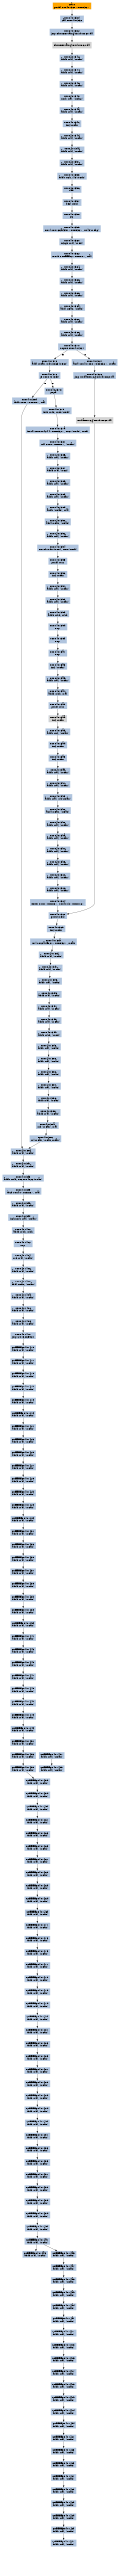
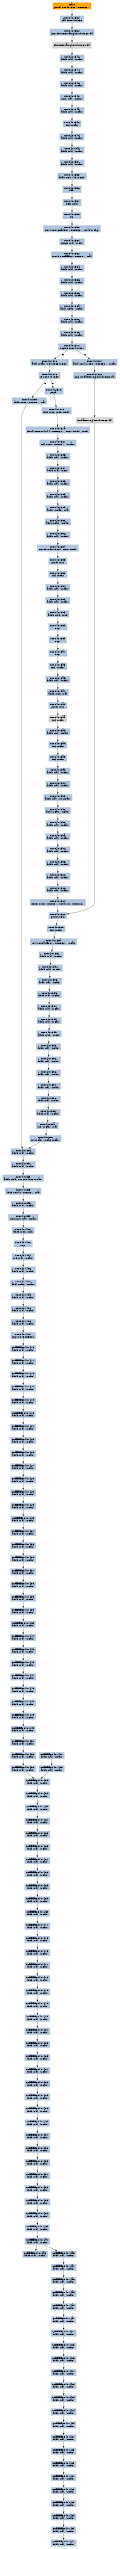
  digraph {
    node [color=lightsteelblue fillcolor=lightsteelblue shape=rectangle style=filled]
    edge [color="#000000"]
    n1 [color=lightgrey fillcolor=orange label="start\npushl $0x4013c8<UINT32>"]
    n2 [label="0x0040133d\ncall 0x00401332"]
    n3 [label="0x00401332\njmp ThunRTMain@msvbvm60.dll"]
    n4 [color=lightgrey fillcolor=lightgrey label="ThunRTMain@msvbvm60.dll"]
    n5 [label="0x00401342\naddb %al, (%eax)"]
    n6 [label="0x00401344\naddb %al, (%eax)"]
    n7 [label="0x00401346\naddb %al, (%eax)"]
    n8 [label="0x00401348\nxorb %al, (%ebp)"]
    n9 [label="0x0040134a\naddb %al, (%eax)"]
    n10 [label="0x0040134c\nincl %eax"]
    n11 [label="0x0040134d\naddb %al, (%eax)"]
    n12 [label="0x0040134f\naddb %al, (%eax)"]
    n13 [label="0x00401351\naddb %al, (%eax)"]
    n14 [label="0x00401353\naddb %ch, -48(%edx)"]
    n15 [label="0x00401356\ndaa "]
    n16 [label="0x00401357\ndecl %esi"]
    n17 [label="0x00401358\nclc "]
    n18 [label="0x00401359\nmovl $0x166ad391<UINT32>, 0x43(%ebp)"]
    n19 [label="0x00401360\nxchgb %dl, (%esi)"]
    n20 [label="0x00401362\nmovb $0xffffffe2<UINT8>, %al"]
    n21 [label="0x00401364\naddb %al, (%eax)"]
    n22 [label="0x00401366\naddb %al, (%eax)"]
    n23 [label="0x00401368\naddb %al, (%eax)"]
    n24 [label="0x0040136a\naddl %eax, (%eax)"]
    n25 [label="0x0040136c\naddb %al, (%eax)"]
    n26 [label="0x0040136e\naddb %al, (%eax)"]
    n27 [label="0x00401370\nloopne 0x00401327"]
    n28 [label="0x00401372\naddl %eax, %ds:0x63(%ecx)"]
    n29 [label="0x00401327\nandl $0x401030<UINT32>, %eax"]
    n30 [label="0x00401376\nje 0x004013ed"]
    n31 [label="0x0040132c\njmp __vbaNew2@msvbvm60.dll"]
    n32 [label="0x00401378\npopa "]
    n33 [label="0x004013ed\naddb $0x0<UINT8>, %al"]
    n34 [color=lightgrey fillcolor=lightgrey label="__vbaNew2@msvbvm60.dll"]
    n35 [label="0x004013c8\npushl %esi"]
    n36 [label="0x004013c9\nincl %edx"]
    n37 [label="0x004013ca\nxorl $0x2a1ff021<UINT32>, %eax"]
    n38 [label="0x004013cf\naddb %al, (%eax)"]
    n39 [label="0x004013d1\naddb %al, (%eax)"]
    n40 [label="0x004013d3\naddb %al, (%eax)"]
    n41 [label="0x004013d5\naddb %al, (%eax)"]
    n42 [label="0x004013d7\naddb %al, (%eax)"]
    n43 [label="0x004013d9\naddb %al, (%eax)"]
    n44 [label="0x004013db\naddb %bh, (%esi)"]
    n45 [label="0x004013de\naddb %al, (%eax)"]
    n46 [label="0x004013e0\naddb %al, (%eax)"]
    n47 [label="0x004013e2\naddb %al, (%eax)"]
    n48 [label="0x004013e4\naddb %al, (%eax)"]
    n49 [label="0x004013e6\naddb %al, (%eax)"]
    n50 [label="0x004013e8\naddb %al, (%eax)"]
    n51 [label="0x004013ea\norb (%eax), %al"]
    n52 [label="0x004013ec\norl %eax, (%eax,%eax)"]
    n53 [label="0x004013ef\naddb %al, (%eax)"]
    n54 [label="0x004013f1\naddb %al, (%eax)"]
    n55 [label="0x004013f3\naddb %dh, 0x68004022(%eax)"]
    n56 [label="0x004013f9\nadcb $0x40<UINT8>, %al"]
    n57 [label="0x004013fb\naddb %al, (%eax)"]
    n58 [label="0x004013fd\nlock xorb %al, (%eax)"]
    n59 [label="0x00401400\naddb %bh, %bh"]
    n60 [label="0x00401402\nnop "]
    n61 [label="0x00401404\norb %al, (%eax)"]
    n62 [label="0x00401406\naddb %al, (%eax)"]
    n63 [label="0x00401408\naddl %eax, (%eax)"]
    n64 [label="0x0040140a\naddb %al, (%eax)"]
    n65 [label="0x0040140c\naddb %al, (%eax)"]
    n66 [label="0x0040140e\naddb %al, (%eax)"]
    n67 [label="0x00401410\njmp -2013265920"]
    n68 [label="0xffffffff88401415\naddb %al, (%eax)"]
    n69 [label="0xffffffff88401417\naddb %al, (%eax)"]
    n70 [label="0xffffffff88401419\naddb %al, (%eax)"]
    n71 [label="0xffffffff8840141b\naddb %al, (%eax)"]
    n72 [label="0xffffffff8840141d\naddb %al, (%eax)"]
    n73 [label="0xffffffff8840141f\naddb %al, (%eax)"]
    n74 [label="0xffffffff88401421\naddb %al, (%eax)"]
    n75 [label="0xffffffff88401423\naddb %al, (%eax)"]
    n76 [label="0xffffffff88401425\naddb %al, (%eax)"]
    n77 [label="0xffffffff88401427\naddb %al, (%eax)"]
    n78 [label="0xffffffff88401429\naddb %al, (%eax)"]
    n79 [label="0xffffffff8840142b\naddb %al, (%eax)"]
    n80 [label="0xffffffff8840142d\naddb %al, (%eax)"]
    n81 [label="0xffffffff8840142f\naddb %al, (%eax)"]
    n82 [label="0xffffffff88401431\naddb %al, (%eax)"]
    n83 [label="0xffffffff88401433\naddb %al, (%eax)"]
    n84 [label="0xffffffff88401435\naddb %al, (%eax)"]
    n85 [label="0xffffffff88401437\naddb %al, (%eax)"]
    n86 [label="0xffffffff88401439\naddb %al, (%eax)"]
    n87 [label="0xffffffff8840143b\naddb %al, (%eax)"]
    n88 [label="0xffffffff8840143d\naddb %al, (%eax)"]
    n89 [label="0xffffffff8840143f\naddb %al, (%eax)"]
    n90 [label="0xffffffff88401441\naddb %al, (%eax)"]
    n91 [label="0xffffffff88401443\naddb %al, (%eax)"]
    n92 [label="0xffffffff88401445\naddb %al, (%eax)"]
    n93 [label="0xffffffff88401447\naddb %al, (%eax)"]
    n94 [label="0xffffffff88401449\naddb %al, (%eax)"]
    n95 [label="0xffffffff8840144b\naddb %al, (%eax)"]
    n96 [label="0xffffffff8840144d\naddb %al, (%eax)"]
    n97 [label="0xffffffff8840144f\naddb %al, (%eax)"]
    n98 [label="0xffffffff88401451\naddb %al, (%eax)"]
    n99 [label="0xffffffff88401453\naddb %al, (%eax)"]
    n100 [label="0xffffffff88401455\naddb %al, (%eax)"]
    n101 [label="0xffffffff8840145b\naddb %al, (%eax)"]
    n102 [label="0xffffffff88401457\naddb %al, (%eax)"]
    n103 [label="0xffffffff88401459\naddb %al, (%eax)"]
    n104 [label="0xffffffff8840145d\naddb %al, (%eax)"]
    n105 [label="0xffffffff8840145f\naddb %al, (%eax)"]
    n106 [label="0xffffffff88401461\naddb %al, (%eax)"]
    n107 [label="0xffffffff88401463\naddb %al, (%eax)"]
    n108 [label="0xffffffff88401465\naddb %al, (%eax)"]
    n109 [label="0xffffffff88401467\naddb %al, (%eax)"]
    n110 [label="0xffffffff88401469\naddb %al, (%eax)"]
    n111 [label="0xffffffff8840146b\naddb %al, (%eax)"]
    n112 [label="0xffffffff8840146d\naddb %al, (%eax)"]
    n113 [label="0xffffffff8840146f\naddb %al, (%eax)"]
    n114 [label="0xffffffff88401471\naddb %al, (%eax)"]
    n115 [label="0xffffffff88401473\naddb %al, (%eax)"]
    n116 [label="0xffffffff88401475\naddb %al, (%eax)"]
    n117 [label="0xffffffff88401477\naddb %al, (%eax)"]
    n118 [label="0xffffffff88401479\naddb %al, (%eax)"]
    n119 [label="0xffffffff8840147b\naddb %al, (%eax)"]
    n120 [label="0xffffffff8840147d\naddb %al, (%eax)"]
    n121 [label="0xffffffff8840147f\naddb %al, (%eax)"]
    n122 [label="0xffffffff88401481\naddb %al, (%eax)"]
    n123 [label="0xffffffff88401483\naddb %al, (%eax)"]
    n124 [label="0xffffffff88401485\naddb %al, (%eax)"]
    n125 [label="0xffffffff88401487\naddb %al, (%eax)"]
    n126 [label="0xffffffff88401489\naddb %al, (%eax)"]
    n127 [label="0xffffffff8840148b\naddb %al, (%eax)"]
    n128 [label="0xffffffff8840148d\naddb %al, (%eax)"]
    n129 [label="0xffffffff8840148f\naddb %al, (%eax)"]
    n130 [label="0xffffffff88401491\naddb %al, (%eax)"]
    n131 [label="0xffffffff88401493\naddb %al, (%eax)"]
    n132 [label="0xffffffff88401495\naddb %al, (%eax)"]
    n133 [label="0xffffffff88401497\naddb %al, (%eax)"]
    n134 [label="0xffffffff88401499\naddb %al, (%eax)"]
    n135 [label="0xffffffff8840149b\naddb %al, (%eax)"]
    n136 [label="0xffffffff8840149d\naddb %al, (%eax)"]
    n137 [label="0xffffffff8840149f\naddb %al, (%eax)"]
    n138 [label="0xffffffff884014a1\naddb %al, (%eax)"]
    n139 [label="0xffffffff884014a3\naddb %al, (%eax)"]
    n140 [label="0xffffffff884014a5\naddb %al, (%eax)"]
    n141 [label="0x00401379\ninsb %dx, %es:(%edi)"]
    n142 [label="0x0040137a\nimull $0x8004244<UINT32>, 0x61(%edx), %edi"]
    n143 [label="0xffffffff884014a7\naddb %al, (%eax)"]
    n144 [label="0xffffffff884014a9\naddb %al, (%eax)"]
    n145 [label="0xffffffff884014ab\naddb %al, (%eax)"]
    n146 [label="0xffffffff884014ad\naddb %al, (%eax)"]
    n147 [label="0xffffffff884014af\naddb %al, (%eax)"]
    n148 [label="0xffffffff884014b1\naddb %al, (%eax)"]
    n149 [label="0xffffffff884014b3\naddb %al, (%eax)"]
    n150 [label="0xffffffff884014b5\naddb %al, (%eax)"]
    n151 [label="0xffffffff884014b7\naddb %al, (%eax)"]
    n152 [label="0xffffffff884014b9\naddb %al, (%eax)"]
    n153 [label="0xffffffff884014bb\naddb %al, (%eax)"]
    n154 [label="0xffffffff884014bd\naddb %al, (%eax)"]
    n155 [label="0xffffffff884014bf\naddb %al, (%eax)"]
    n156 [label="0xffffffff884014c1\naddb %al, (%eax)"]
    n157 [label="0xffffffff884014c3\naddb %al, (%eax)"]
    n158 [label="0xffffffff884014c5\naddb %al, (%eax)"]
    n159 [label="0xffffffff884014c7\naddb %al, (%eax)"]
    n160 [label="0xffffffff884014c9\naddb %al, (%eax)"]
    n161 [label="0xffffffff884014cb\naddb %al, (%eax)"]
    n162 [label="0xffffffff884014cd\naddb %al, (%eax)"]
    n163 [label="0xffffffff884014cf\naddb %al, (%eax)"]
    n164 [label="0xffffffff884014d1\naddb %al, (%eax)"]
    n165 [label="0x00401381\nroll $0x0<UINT8>, (%eax)"]
    n166 [label="0x00401385\naddb %al, (%eax)"]
    n167 [label="0x00401387\naddb %al, (%esi)"]
    n168 [label="0x00401389\naddb %al, (%eax)"]
    n169 [label="0x0040138b\naddb %al, (%eax)"]
    n170 [label="0x0040138d\nandb (%eax), %al"]
    n171 [label="0x00401390\naddl %eax, (%eax)"]
    n172 [label="0x00401392\naddb %al, (%eax)"]
    n173 [label="0x00401394\nmovsb %ds:(%esi), %es:(%edi)"]
    n174 [label="0x00401395\npushl %ss"]
    n175 [label="0x00401396\nincl %eax"]
    n176 [label="0x00401397\naddb %al, (%eax)"]
    n177 [label="0x00401399\naddb %al, (%eax)"]
    n178 [label="0x0040139b\naddb %bh, %bh"]
    n179 [label="0x0040139d\nnop "]
    n180 [label="0x0040139f\nnop "]
    n181 [label="0x004013a1\nnop "]
    n182 [label="0x004013a3\nincl (%eax)"]
    n183 [label="0x004013a5\naddb %al, (%eax)"]
    n184 [label="0x004013a7\naddb %bh, %al"]
    n185 [label="0x004013a9\npushl %ss"]
    n186 [fillcolor=lightgrey label="0x004013aa\nincl %eax"]
    n187 [label="0x004013ab\naddb %cl, (%eax)"]
    n188 [label="0x004013ad\nincl %eax"]
    n189 [label="0x004013ae\nincl %eax"]
    n190 [label="0x004013af\naddb %al, (%eax)"]
    n191 [label="0x004013b1\naddb %al, (%eax)"]
    n192 [label="0x004013b3\naddb %al, -19(%eax)"]
    n193 [label="0x004013b6\nandl %eax, (%eax)"]
    n194 [label="0x004013b8\naddb %al, (%eax)"]
    n195 [label="0x004013ba\naddb %al, (%eax)"]
    n196 [label="0x004013bc\naddb %al, (%eax)"]
    n197 [label="0x004013be\naddb %al, (%eax)"]
    n198 [label="0x004013c0\naddb %al, (%eax)"]
    n199 [label="0x004013c2\naddb %al, (%eax)"]
    n200 [label="0x004013c4\nenter $0x0<UINT8>, $0x4013<UINT16>"]
    n1 -> n2
    n2 -> n3
    n3 -> n4
    n4 -> n5
    n5 -> n6
    n6 -> n7
    n7 -> n8
    n8 -> n9
    n9 -> n10
    n10 -> n11
    n11 -> n12
    n12 -> n13
    n13 -> n14
    n14 -> n15
    n15 -> n16
    n16 -> n17
    n17 -> n18
    n18 -> n19
    n19 -> n20
    n20 -> n21
    n21 -> n22
    n22 -> n23
    n23 -> n24
    n24 -> n25
    n25 -> n26
    n26 -> n27
    n27 -> n28 [label=F]
    n27 -> n29 [label=T]
    n28 -> n30
    n29 -> n31
    n30 -> n32 [label=F]
    n30 -> n33 [label=T]
    n31 -> n34
    n32 -> n141
    n33 -> n53
    n34 -> n35
    n35 -> n36
    n36 -> n37
    n37 -> n38
    n38 -> n39
    n39 -> n40
    n40 -> n41
    n41 -> n42
    n42 -> n43
    n43 -> n44
    n44 -> n45
    n45 -> n46
    n46 -> n47
    n47 -> n48
    n48 -> n49
    n49 -> n50
    n50 -> n51
    n51 -> n52
    n52 -> n53
    n53 -> n54
    n54 -> n55
    n55 -> n56
    n56 -> n57
    n57 -> n58
    n58 -> n59
    n59 -> n60
    n60 -> n61
    n61 -> n62
    n62 -> n63
    n63 -> n64
    n64 -> n65
    n65 -> n66
    n66 -> n67
    n67 -> n68
    n68 -> n69
    n69 -> n70
    n70 -> n71
    n71 -> n72
    n72 -> n73
    n73 -> n74
    n74 -> n75
    n75 -> n76
    n76 -> n77
    n77 -> n78
    n78 -> n79
    n79 -> n80
    n80 -> n81
    n81 -> n82
    n82 -> n83
    n83 -> n84
    n84 -> n85
    n85 -> n86
    n86 -> n87
    n87 -> n88
    n88 -> n89
    n89 -> n90
    n90 -> n91
    n91 -> n92
    n92 -> n93
    n93 -> n94
    n94 -> n95
    n95 -> n96
    n96 -> n97
    n97 -> n98
    n98 -> n99
    n99 -> n100
    n100 -> n101
    n101 -> n104
    n102 -> n103
+   n103 -> n101
    n104 -> n105
    n105 -> n106
    n106 -> n107
    n107 -> n108
    n108 -> n109
    n109 -> n110
    n110 -> n111
    n111 -> n112
    n112 -> n113
    n113 -> n114
    n114 -> n115
    n115 -> n116
    n116 -> n117
    n117 -> n118
    n118 -> n119
    n119 -> n120
    n120 -> n121
    n121 -> n122
    n122 -> n123
    n123 -> n124
    n124 -> n125
    n125 -> n126
    n126 -> n127
    n127 -> n128
    n128 -> n129
    n129 -> n130
    n130 -> n131
    n131 -> n132
    n132 -> n133
    n133 -> n134
    n134 -> n135
    n135 -> n136
    n136 -> n137
    n137 -> n138
    n138 -> n139
    n138 -> n140
    n140 -> n143
    n141 -> n142
    n142 -> n165
    n143 -> n144
    n144 -> n145
    n145 -> n146
    n146 -> n147
    n147 -> n148
    n148 -> n149
    n149 -> n150
    n150 -> n151
    n151 -> n152
    n152 -> n153
    n153 -> n154
    n154 -> n155
    n155 -> n156
    n156 -> n157
    n157 -> n158
    n158 -> n159
    n159 -> n160
    n160 -> n161
    n161 -> n162
    n162 -> n163
    n163 -> n164
    n165 -> n166
    n166 -> n167
    n167 -> n168
    n168 -> n169
    n169 -> n170
    n170 -> n171
    n171 -> n172
    n172 -> n173
    n173 -> n174
    n174 -> n175
    n175 -> n176
    n176 -> n177
    n177 -> n178
    n178 -> n179
    n179 -> n180
    n180 -> n181
    n181 -> n182
    n182 -> n183
    n183 -> n184
    n184 -> n185
    n185 -> n186
    n186 -> n187
    n187 -> n188
    n188 -> n189
    n189 -> n190
    n190 -> n191
    n191 -> n192
    n192 -> n193
    n193 -> n194
    n194 -> n195
    n195 -> n196
    n196 -> n197
    n197 -> n198
    n198 -> n199
    n199 -> n200
    n200 -> n35
  }
